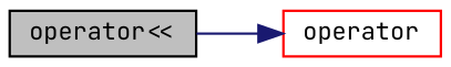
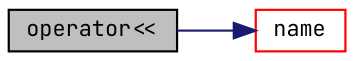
  digraph {
    rankdir=LR
    fontname="JetBrains Mono"
    node [fontname="JetBrains Mono" fontsize=10 shape=record]
    n1 [color=black fillcolor=grey75 fontcolor=black height=0.2 label="operator\<\<" style=filled width=0.4]
-   n2 [color=red height=0.2 label=operator width=0.4]
+   n2 [color=red height=0.2 label=name width=0.4]
    n1 -> n2 [color=midnightblue fontname="JetBrains Mono" fontsize=10 labelfontname=FreeSans labelfontsize=10 style=solid]
  }
